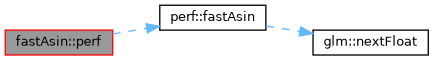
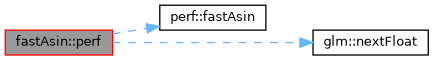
  digraph {
    rankdir=LR
    node [color=black fillcolor=white fontname=Helvetica fontsize=10 shape=box style=filled]
    edge [color=steelblue1 fontname=Helvetica fontsize=10 labelfontname=Helvetica labelfontsize=10 style=dashed]
    n1 [color=red fillcolor=grey60 fontcolor=black height=0.2 label="fastAsin::perf" width=0.4]
    n2 [height=0.2 label="perf::fastAsin" width=0.4]
    n3 [height=0.2 label="glm::nextFloat" width=0.4]
    n1 -> n2
-   n2 -> n3
+   n1 -> n3
  }
